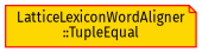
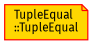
  digraph {
    rankdir=LR
    fontname="Fira Sans"
-   n1 [color=red fillcolor=gold fontname="Fira Sans" fontsize=10 height=0.2 label="LatticeLexiconWordAligner\l::TupleEqual" shape=note style=filled width=0.4]
+   n1 [color=red fillcolor=gold fontname="Fira Sans" fontsize=10 height=0.2 label="TupleEqual\l::TupleEqual" shape=note style=filled width=0.4]
  }
